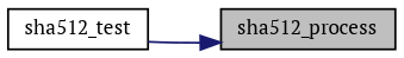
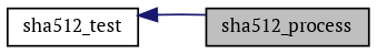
  digraph {
    rankdir=RL
    fontname="PT Serif"
    node [color=black fontname="PT Serif" fontsize=10 shape=record style=filled]
    n1 [fillcolor=grey75 fontcolor=black height=0.2 label=sha512_process width=0.4]
    n2 [fillcolor=white height=0.2 label=sha512_test width=0.4]
-   n1 -> n2 [color=midnightblue dir=back fontname="PT Serif" fontsize=10 labelfontname=Helvetica labelfontsize=10 style=solid]
+   n2 -> n1 [color=midnightblue dir=back fontname="PT Serif" fontsize=10 labelfontname=Helvetica labelfontsize=10 style=solid]
  }
